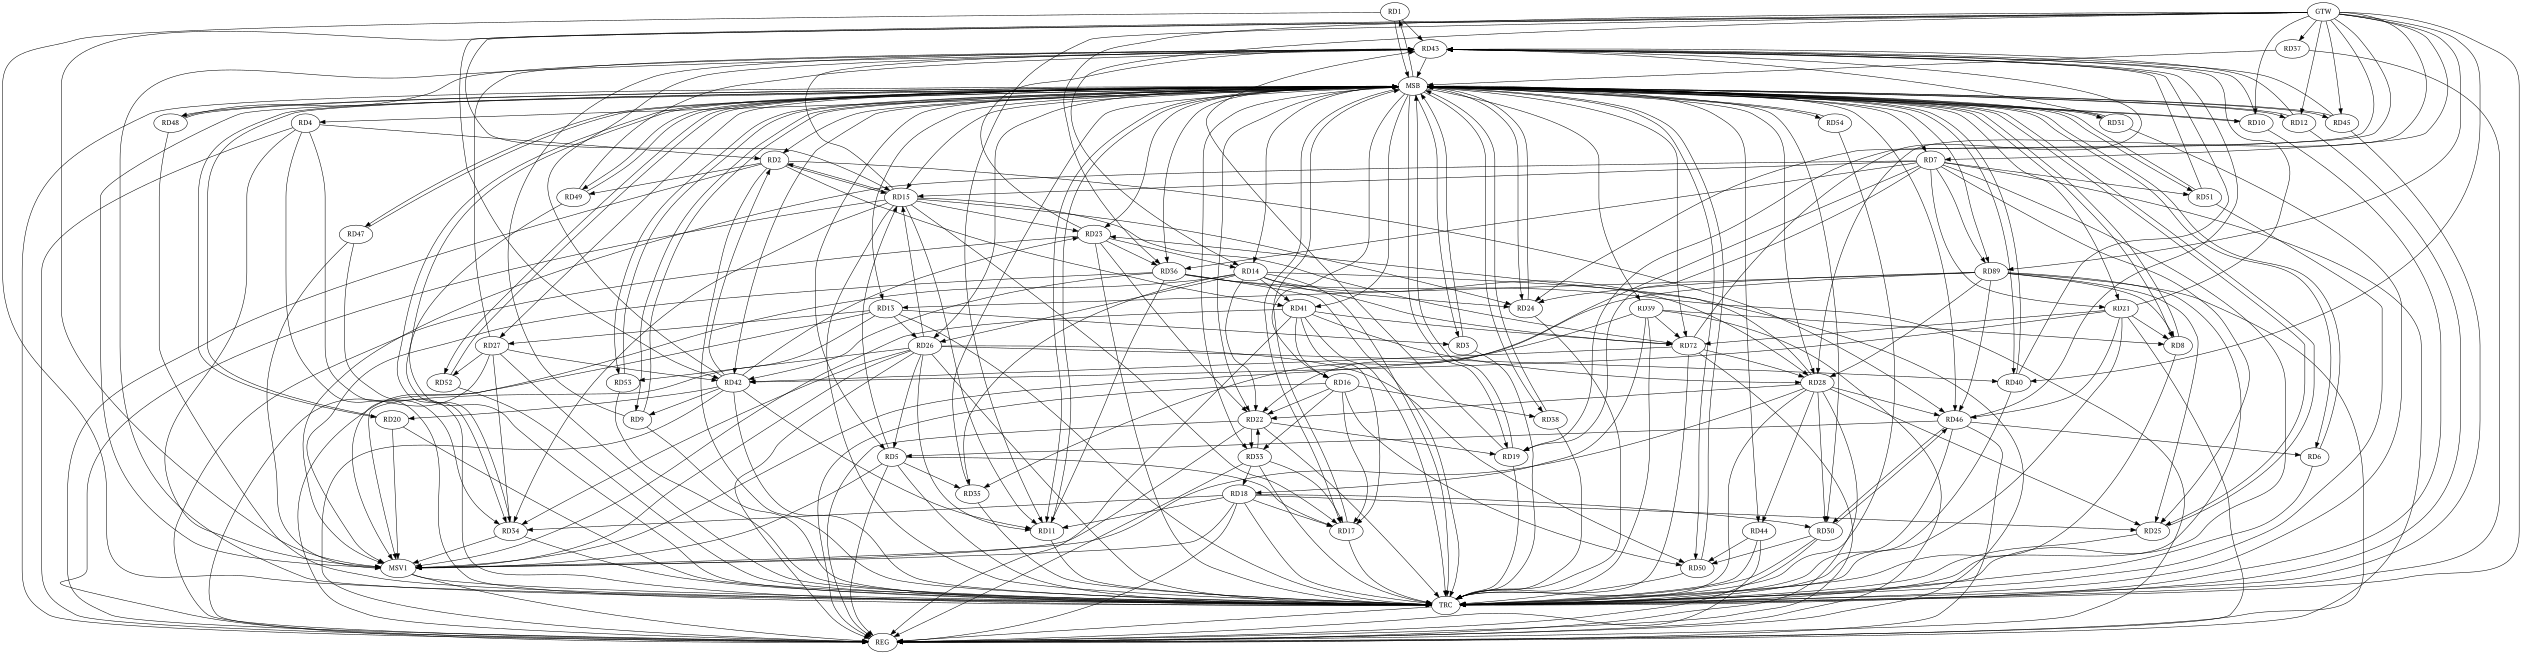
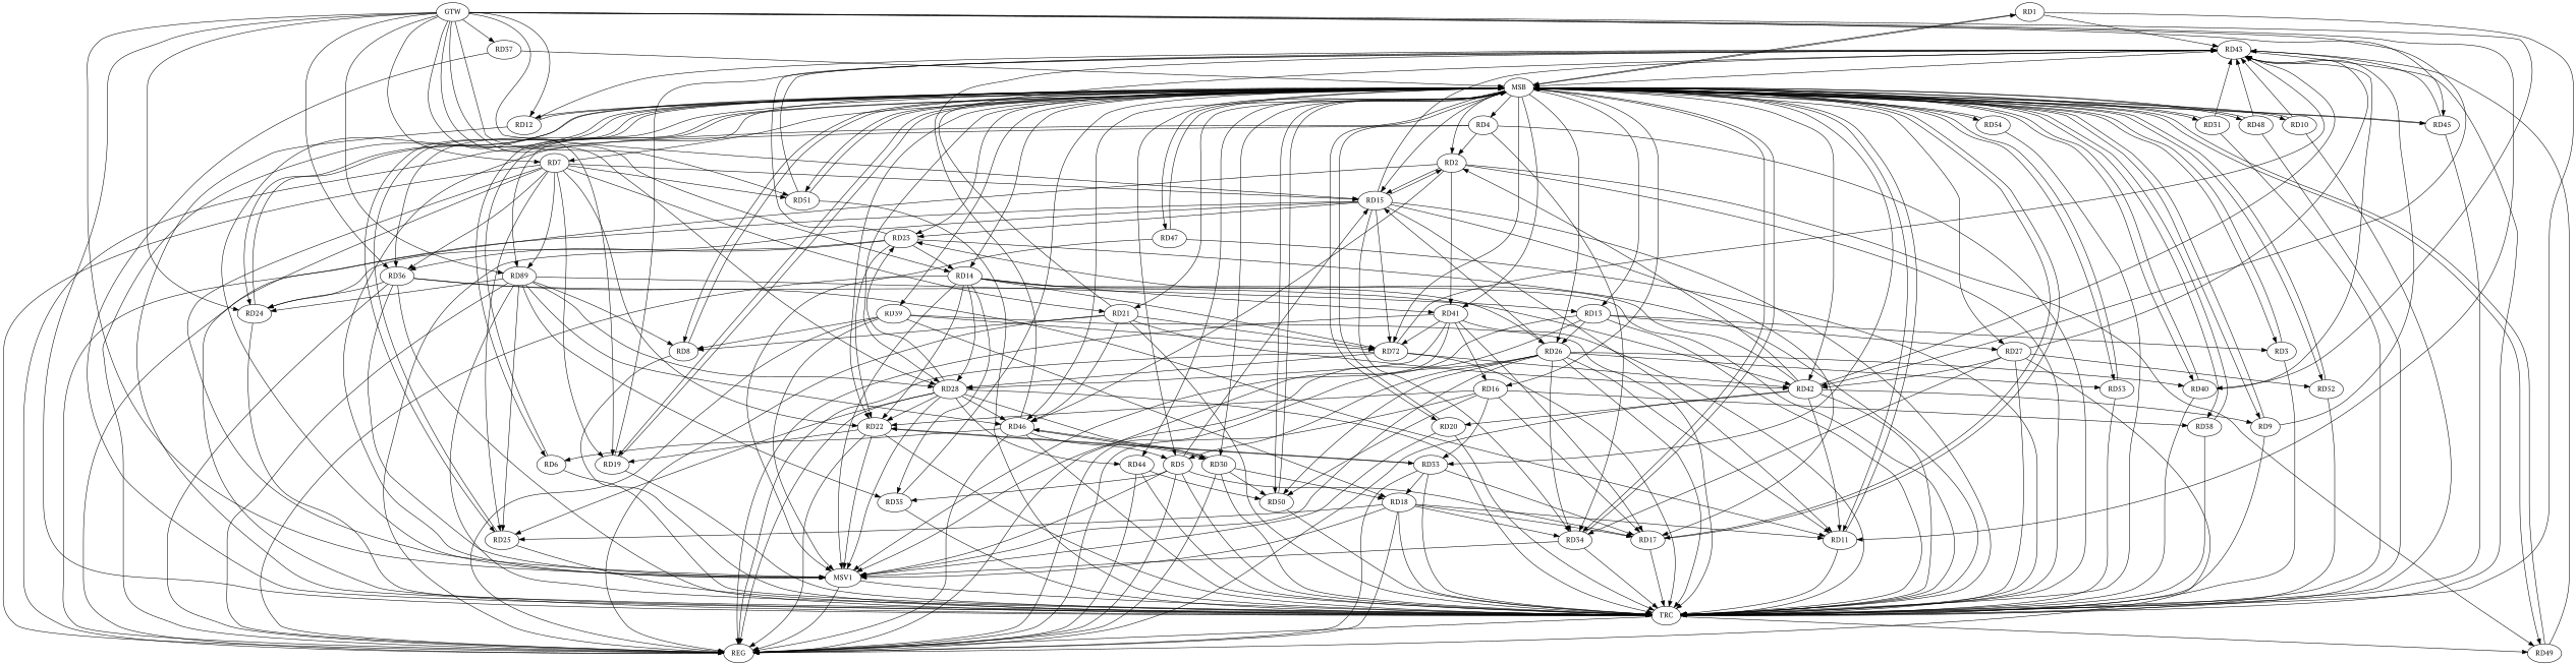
  strict digraph {
    fontname="PT Serif"
    node [fontname="PT Serif"]
    edge [fontname="PT Serif"]
    n1 [label=RD1]
    n2 [label=RD43]
    n3 [label=MSB]
    n4 [label=TRC]
    n5 [label=RD2]
    n6 [label=RD15]
    n7 [label=RD41]
    n8 [label=RD46]
    n9 [label=RD49]
    n10 [label=REG]
    n11 [label=RD3]
    n12 [label=RD4]
    n13 [label=RD34]
    n14 [label=MSV1]
    n15 [label=RD5]
    n16 [label=RD17]
    n17 [label=RD6]
    n18 [label=RD7]
    n19 [label=RD19]
    n20 [label=RD21]
    n21 [label=RD22]
    n22 [label=RD25]
    n23 [label=RD89]
    n24 [label=RD36]
    n25 [label=RD51]
    n26 [label=RD8]
    n27 [label=RD9]
    n28 [label=RD10]
    n29 [label=RD11]
    n30 [label=RD12]
    n31 [label=RD13]
    n32 [label=RD26]
    n33 [label=RD27]
    n34 [label=RD14]
    n35 [label=RD28]
    n36 [label=RD72]
    n37 [label=RD23]
    n38 [label=RD24]
    n39 [label=RD16]
    n40 [label=RD38]
    n41 [label=RD50]
    n42 [label=RD20]
    n43 [label=RD42]
    n44 [label=RD33]
    n45 [label=RD40]
    n46 [label=RD53]
    n47 [label=RD52]
    n48 [label=RD30]
    n49 [label=RD44]
    n50 [label=RD31]
    n51 [label=RD39]
    n52 [label=RD45]
    n53 [label=RD47]
    n54 [label=RD48]
    n55 [label=RD54]
    n56 [label=RD35]
    n57 [label=RD18]
    n58 [label=RD37]
    n59 [label=GTW]
    n1 -> n2
    n1 -> n3
    n1 -> n4
    n2 -> n3
    n2 -> n4
    n3 -> n1
    n3 -> n5
    n3 -> n6
    n3 -> n7
    n3 -> n8
    n3 -> n9
    n3 -> n10
    n3 -> n11
    n3 -> n12
    n3 -> n13
    n3 -> n14
    n3 -> n15
    n3 -> n16
    n3 -> n17
    n3 -> n18
    n3 -> n19
    n3 -> n20
    n3 -> n21
    n3 -> n22
    n3 -> n23
    n3 -> n24
    n3 -> n25
    n3 -> n26
    n3 -> n27
    n3 -> n28
    n3 -> n29
    n3 -> n30
    n3 -> n31
    n3 -> n32
    n3 -> n33
    n3 -> n34
    n3 -> n35
    n3 -> n36
    n3 -> n37
    n3 -> n38
    n3 -> n39
    n3 -> n40
    n3 -> n41
    n3 -> n42
    n3 -> n43
    n3 -> n44
    n3 -> n45
    n3 -> n46
    n3 -> n47
    n3 -> n48
    n3 -> n49
    n3 -> n50
    n3 -> n51
    n3 -> n52
    n3 -> n53
    n3 -> n54
    n3 -> n55
    n4 -> n10
    n5 -> n4
    n5 -> n6
    n5 -> n7
    n5 -> n8
    n5 -> n9
    n5 -> n10
    n6 -> n2
    n6 -> n4
    n6 -> n5
    n6 -> n10
    n6 -> n13
    n6 -> n16
    n6 -> n29
    n6 -> n36
    n6 -> n37
    n6 -> n38
    n7 -> n4
    n7 -> n10
    n7 -> n14
    n7 -> n16
    n7 -> n35
    n7 -> n36
    n7 -> n39
    n8 -> n2
    n8 -> n4
    n8 -> n10
    n8 -> n15
    n8 -> n17
    n8 -> n48
    n9 -> n2
    n9 -> n3
-   n9 -> n4
+   n4 -> n9
    n11 -> n3
    n11 -> n4
    n12 -> n4
    n12 -> n5
    n12 -> n10
    n12 -> n13
    n12 -> n14
    n13 -> n3
    n13 -> n4
    n13 -> n14
    n14 -> n4
    n14 -> n10
    n15 -> n4
    n15 -> n6
    n15 -> n10
    n15 -> n14
    n15 -> n16
    n15 -> n56
    n16 -> n3
    n16 -> n4
    n17 -> n3
    n17 -> n4
    n18 -> n4
    n18 -> n6
    n18 -> n10
    n18 -> n14
    n18 -> n19
    n18 -> n20
    n18 -> n21
    n18 -> n22
    n18 -> n23
    n18 -> n24
    n18 -> n25
    n19 -> n2
    n19 -> n3
    n19 -> n4
    n20 -> n2
    n20 -> n4
    n20 -> n8
    n20 -> n10
    n20 -> n26
    n20 -> n36
    n20 -> n43
    n21 -> n4
    n21 -> n10
    n21 -> n14
    n21 -> n19
    n21 -> n44
    n22 -> n3
    n22 -> n4
    n23 -> n4
    n23 -> n8
    n23 -> n10
    n23 -> n22
    n23 -> n26
    n23 -> n31
    n23 -> n35
    n23 -> n38
    n23 -> n56
    n24 -> n4
    n24 -> n10
    n24 -> n14
    n24 -> n29
    n24 -> n38
    n24 -> n43
    n25 -> n2
    n25 -> n3
    n25 -> n4
    n26 -> n3
    n26 -> n4
    n27 -> n2
    n27 -> n3
    n27 -> n4
    n28 -> n2
    n28 -> n3
    n28 -> n4
    n29 -> n3
    n29 -> n4
    n30 -> n2
    n30 -> n3
    n30 -> n4
    n31 -> n4
    n31 -> n10
    n31 -> n11
    n31 -> n14
    n31 -> n32
    n31 -> n33
    n32 -> n4
    n32 -> n6
    n32 -> n10
    n32 -> n13
    n32 -> n14
    n32 -> n15
    n32 -> n29
    n32 -> n41
    n32 -> n45
    n32 -> n46
    n33 -> n2
    n33 -> n4
    n33 -> n10
    n33 -> n13
    n33 -> n43
    n33 -> n47
    n34 -> n4
    n34 -> n7
    n34 -> n10
    n34 -> n14
    n34 -> n21
    n34 -> n32
    n34 -> n35
    n34 -> n36
    n34 -> n56
    n35 -> n4
    n35 -> n8
    n35 -> n10
    n35 -> n14
    n35 -> n21
    n35 -> n22
    n35 -> n37
    n35 -> n48
    n35 -> n49
    n36 -> n2
    n36 -> n4
    n36 -> n10
    n36 -> n35
    n36 -> n43
    n37 -> n2
    n37 -> n4
    n37 -> n10
    n37 -> n21
    n37 -> n24
    n37 -> n34
    n38 -> n3
    n38 -> n4
    n39 -> n10
    n39 -> n16
    n39 -> n21
    n39 -> n40
    n39 -> n41
    n39 -> n44
    n40 -> n3
    n40 -> n4
    n41 -> n3
    n41 -> n4
    n42 -> n3
    n42 -> n4
    n42 -> n14
    n43 -> n2
    n43 -> n4
    n43 -> n5
    n43 -> n10
    n43 -> n27
    n43 -> n29
    n43 -> n37
    n43 -> n42
    n44 -> n4
    n44 -> n10
    n44 -> n16
    n44 -> n21
    n44 -> n57
    n45 -> n2
    n45 -> n3
    n45 -> n4
    n46 -> n3
    n46 -> n4
    n47 -> n3
    n47 -> n4
    n48 -> n4
    n48 -> n8
    n48 -> n10
    n48 -> n41
-   n57 -> n48
+   n48 -> n57
    n49 -> n4
    n49 -> n10
    n49 -> n41
    n50 -> n2
    n50 -> n3
    n50 -> n4
    n51 -> n4
    n51 -> n10
    n51 -> n14
    n51 -> n26
    n51 -> n36
    n51 -> n57
    n52 -> n2
    n52 -> n3
    n52 -> n4
    n53 -> n3
    n53 -> n4
    n53 -> n14
    n54 -> n2
    n54 -> n3
    n54 -> n4
    n55 -> n3
    n55 -> n4
    n56 -> n3
    n56 -> n4
    n57 -> n4
    n57 -> n10
    n57 -> n13
    n57 -> n14
    n57 -> n16
    n57 -> n22
    n57 -> n29
    n58 -> n3
    n58 -> n4
    n59 -> n4
    n59 -> n6
    n59 -> n14
    n59 -> n18
    n59 -> n19
    n59 -> n23
    n59 -> n24
-   n59 -> n28
+   n59 -> n25
    n59 -> n29
    n59 -> n30
    n59 -> n34
    n59 -> n35
    n59 -> n38
    n59 -> n43
    n59 -> n45
    n59 -> n52
    n59 -> n58
  }
